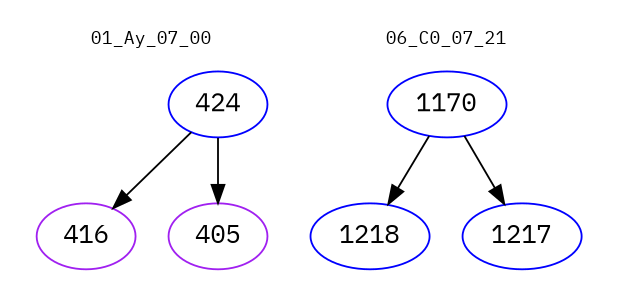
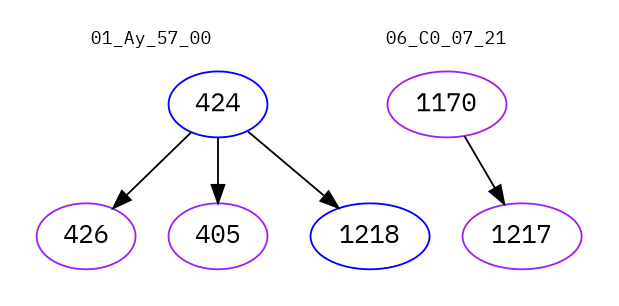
  digraph {
    fontname="IBM Plex Mono"
    node [color=blue fontname="IBM Plex Mono"]
    edge [color=black fontname="IBM Plex Mono"]
    n1 [label=424]
-   n2 [color=purple label=416]
+   n2 [color=purple label=426]
    n3 [color=purple label=405]
-   n4 [label=1170]
+   n4 [color=purple label=1170]
    n5 [label=1218]
-   n6 [label=1217]
+   n6 [color=purple label=1217]
    subgraph cluster_1 {
      color=white
      fontsize=10
-     label="01_Ay_07_00"
+     label="01_Ay_57_00"
      n1
      n2
      n3
    }
    subgraph cluster_2 {
      color=white
      fontsize=10
      label="06_C0_07_21"
      n4
      n5
      n6
    }
    n1 -> n2
    n1 -> n3
-   n4 -> n5
+   n1 -> n5
    n4 -> n6
  }
